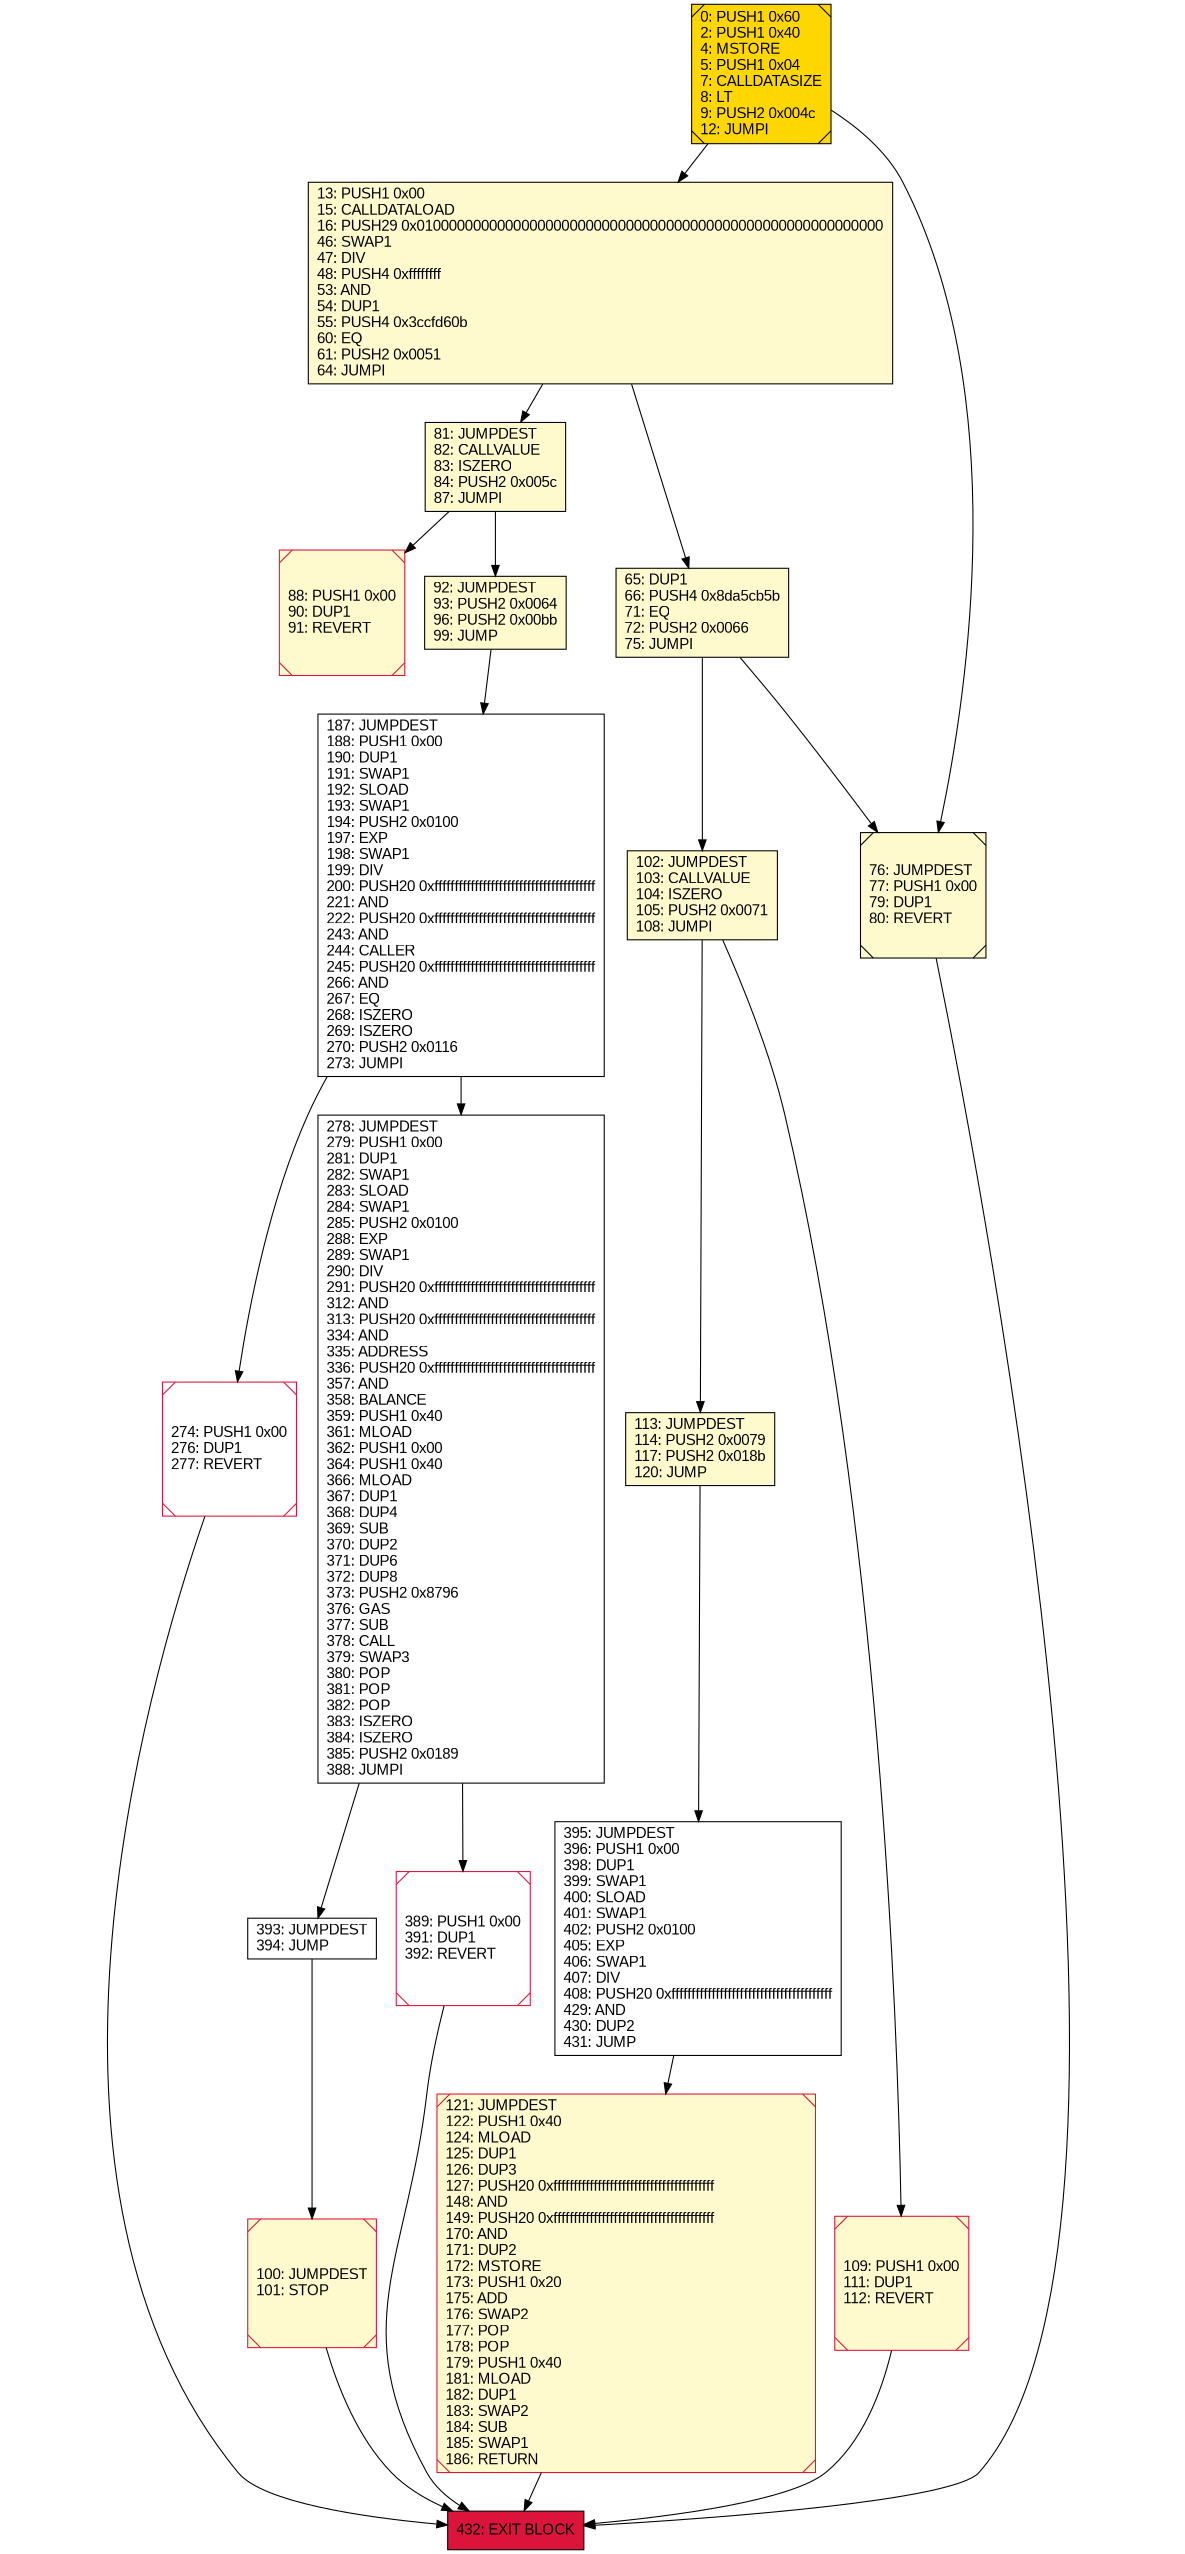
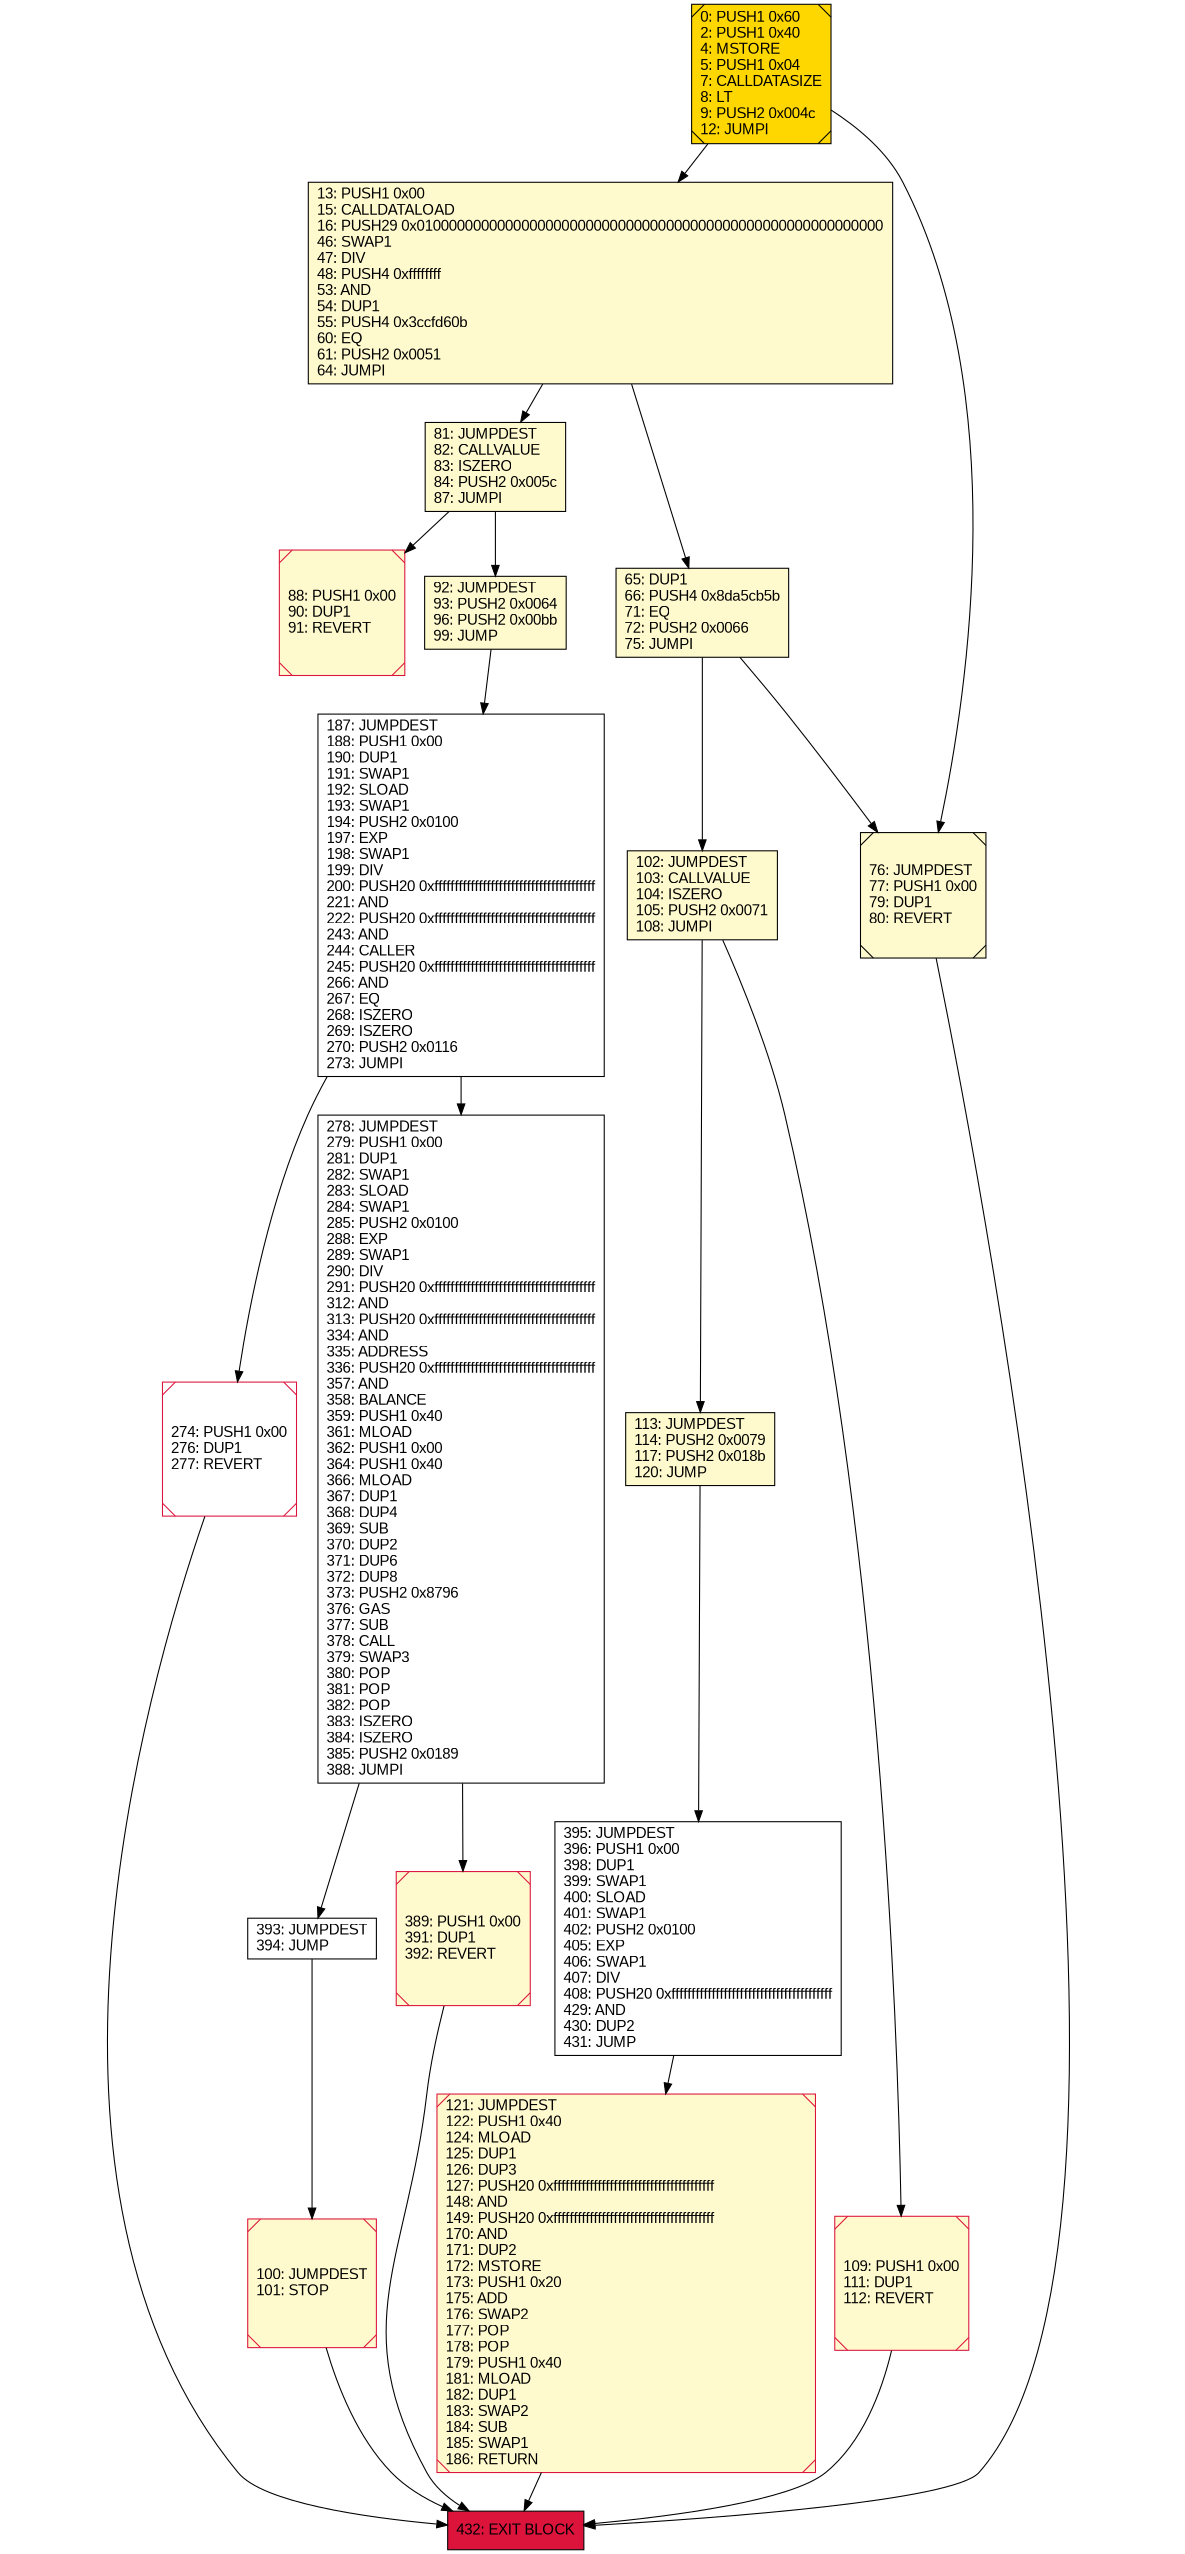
  digraph {
    rankdir=UD
    node [color=black fillcolor=lemonchiffon fontcolor=black fontname=arial shape=box style=filled]
-   n1 [color=crimson fillcolor=white label="389: PUSH1 0x00\l391: DUP1\l392: REVERT\l" shape=Msquare]
+   n1 [color=crimson label="389: PUSH1 0x00\l391: DUP1\l392: REVERT\l" shape=Msquare]
    n2 [fillcolor=crimson label="432: EXIT BLOCK\l"]
    n3 [label="13: PUSH1 0x00\l15: CALLDATALOAD\l16: PUSH29 0x0100000000000000000000000000000000000000000000000000000000\l46: SWAP1\l47: DIV\l48: PUSH4 0xffffffff\l53: AND\l54: DUP1\l55: PUSH4 0x3ccfd60b\l60: EQ\l61: PUSH2 0x0051\l64: JUMPI\l"]
    n4 [label="65: DUP1\l66: PUSH4 0x8da5cb5b\l71: EQ\l72: PUSH2 0x0066\l75: JUMPI\l"]
    n5 [label="81: JUMPDEST\l82: CALLVALUE\l83: ISZERO\l84: PUSH2 0x005c\l87: JUMPI\l"]
    n6 [label="76: JUMPDEST\l77: PUSH1 0x00\l79: DUP1\l80: REVERT\l" shape=Msquare]
    n7 [label="102: JUMPDEST\l103: CALLVALUE\l104: ISZERO\l105: PUSH2 0x0071\l108: JUMPI\l"]
    n8 [label="92: JUMPDEST\l93: PUSH2 0x0064\l96: PUSH2 0x00bb\l99: JUMP\l"]
    n9 [color=crimson label="88: PUSH1 0x00\l90: DUP1\l91: REVERT\l" shape=Msquare]
    n10 [fillcolor=gold label="0: PUSH1 0x60\l2: PUSH1 0x40\l4: MSTORE\l5: PUSH1 0x04\l7: CALLDATASIZE\l8: LT\l9: PUSH2 0x004c\l12: JUMPI\l" shape=Msquare]
    n11 [label="113: JUMPDEST\l114: PUSH2 0x0079\l117: PUSH2 0x018b\l120: JUMP\l"]
    n12 [color=crimson label="109: PUSH1 0x00\l111: DUP1\l112: REVERT\l" shape=Msquare]
    n13 [fillcolor=white label="187: JUMPDEST\l188: PUSH1 0x00\l190: DUP1\l191: SWAP1\l192: SLOAD\l193: SWAP1\l194: PUSH2 0x0100\l197: EXP\l198: SWAP1\l199: DIV\l200: PUSH20 0xffffffffffffffffffffffffffffffffffffffff\l221: AND\l222: PUSH20 0xffffffffffffffffffffffffffffffffffffffff\l243: AND\l244: CALLER\l245: PUSH20 0xffffffffffffffffffffffffffffffffffffffff\l266: AND\l267: EQ\l268: ISZERO\l269: ISZERO\l270: PUSH2 0x0116\l273: JUMPI\l"]
    n14 [color=crimson fillcolor=white label="274: PUSH1 0x00\l276: DUP1\l277: REVERT\l" shape=Msquare]
    n15 [fillcolor=white label="278: JUMPDEST\l279: PUSH1 0x00\l281: DUP1\l282: SWAP1\l283: SLOAD\l284: SWAP1\l285: PUSH2 0x0100\l288: EXP\l289: SWAP1\l290: DIV\l291: PUSH20 0xffffffffffffffffffffffffffffffffffffffff\l312: AND\l313: PUSH20 0xffffffffffffffffffffffffffffffffffffffff\l334: AND\l335: ADDRESS\l336: PUSH20 0xffffffffffffffffffffffffffffffffffffffff\l357: AND\l358: BALANCE\l359: PUSH1 0x40\l361: MLOAD\l362: PUSH1 0x00\l364: PUSH1 0x40\l366: MLOAD\l367: DUP1\l368: DUP4\l369: SUB\l370: DUP2\l371: DUP6\l372: DUP8\l373: PUSH2 0x8796\l376: GAS\l377: SUB\l378: CALL\l379: SWAP3\l380: POP\l381: POP\l382: POP\l383: ISZERO\l384: ISZERO\l385: PUSH2 0x0189\l388: JUMPI\l"]
    n16 [fillcolor=white label="393: JUMPDEST\l394: JUMP\l"]
    n17 [fillcolor=white label="395: JUMPDEST\l396: PUSH1 0x00\l398: DUP1\l399: SWAP1\l400: SLOAD\l401: SWAP1\l402: PUSH2 0x0100\l405: EXP\l406: SWAP1\l407: DIV\l408: PUSH20 0xffffffffffffffffffffffffffffffffffffffff\l429: AND\l430: DUP2\l431: JUMP\l"]
    n18 [color=crimson label="121: JUMPDEST\l122: PUSH1 0x40\l124: MLOAD\l125: DUP1\l126: DUP3\l127: PUSH20 0xffffffffffffffffffffffffffffffffffffffff\l148: AND\l149: PUSH20 0xffffffffffffffffffffffffffffffffffffffff\l170: AND\l171: DUP2\l172: MSTORE\l173: PUSH1 0x20\l175: ADD\l176: SWAP2\l177: POP\l178: POP\l179: PUSH1 0x40\l181: MLOAD\l182: DUP1\l183: SWAP2\l184: SUB\l185: SWAP1\l186: RETURN\l" shape=Msquare]
    n19 [color=crimson label="100: JUMPDEST\l101: STOP\l" shape=Msquare]
    n1 -> n2
    n3 -> n4
    n3 -> n5
    n4 -> n6
    n4 -> n7
    n5 -> n8
    n5 -> n9
    n6 -> n2
    n7 -> n11
    n7 -> n12
    n8 -> n13
    n10 -> n3
    n10 -> n6
    n11 -> n17
    n12 -> n2
    n13 -> n14
    n13 -> n15
    n14 -> n2
    n15 -> n1
    n15 -> n16
    n16 -> n19
    n17 -> n18
    n18 -> n2
    n19 -> n2
  }
